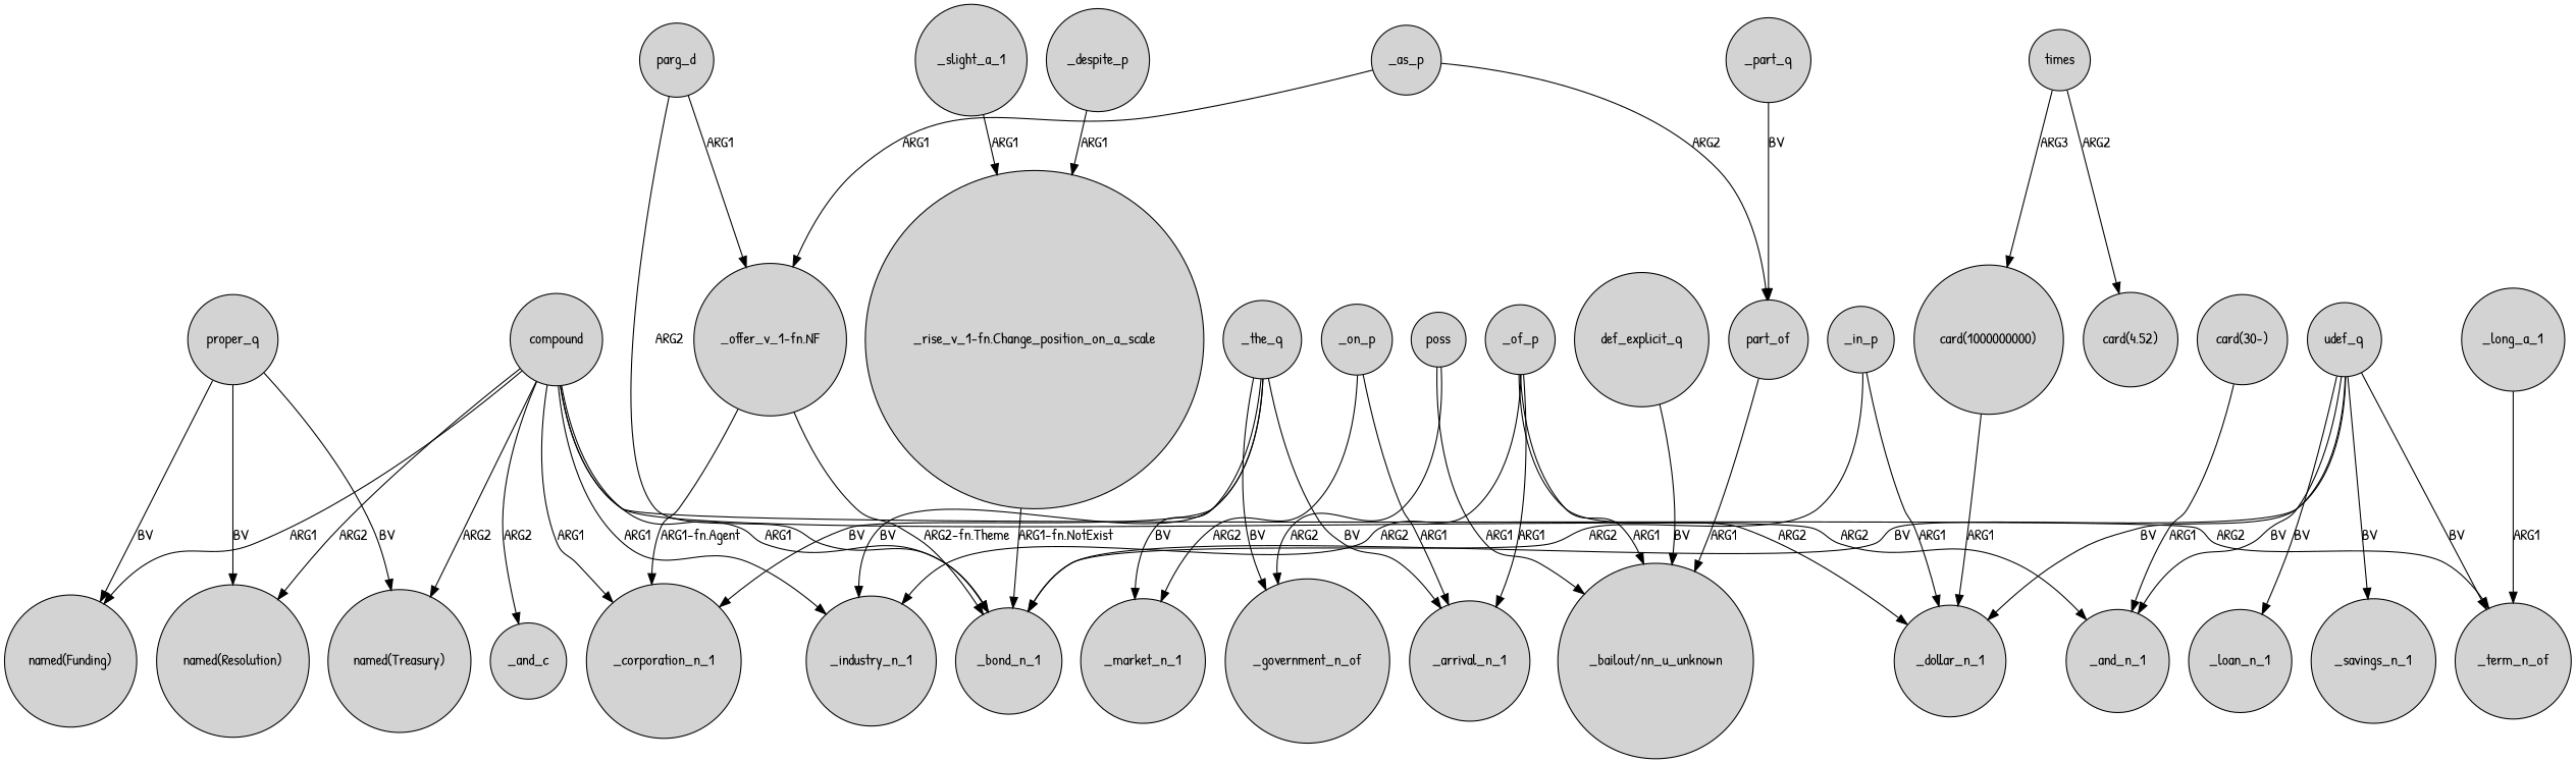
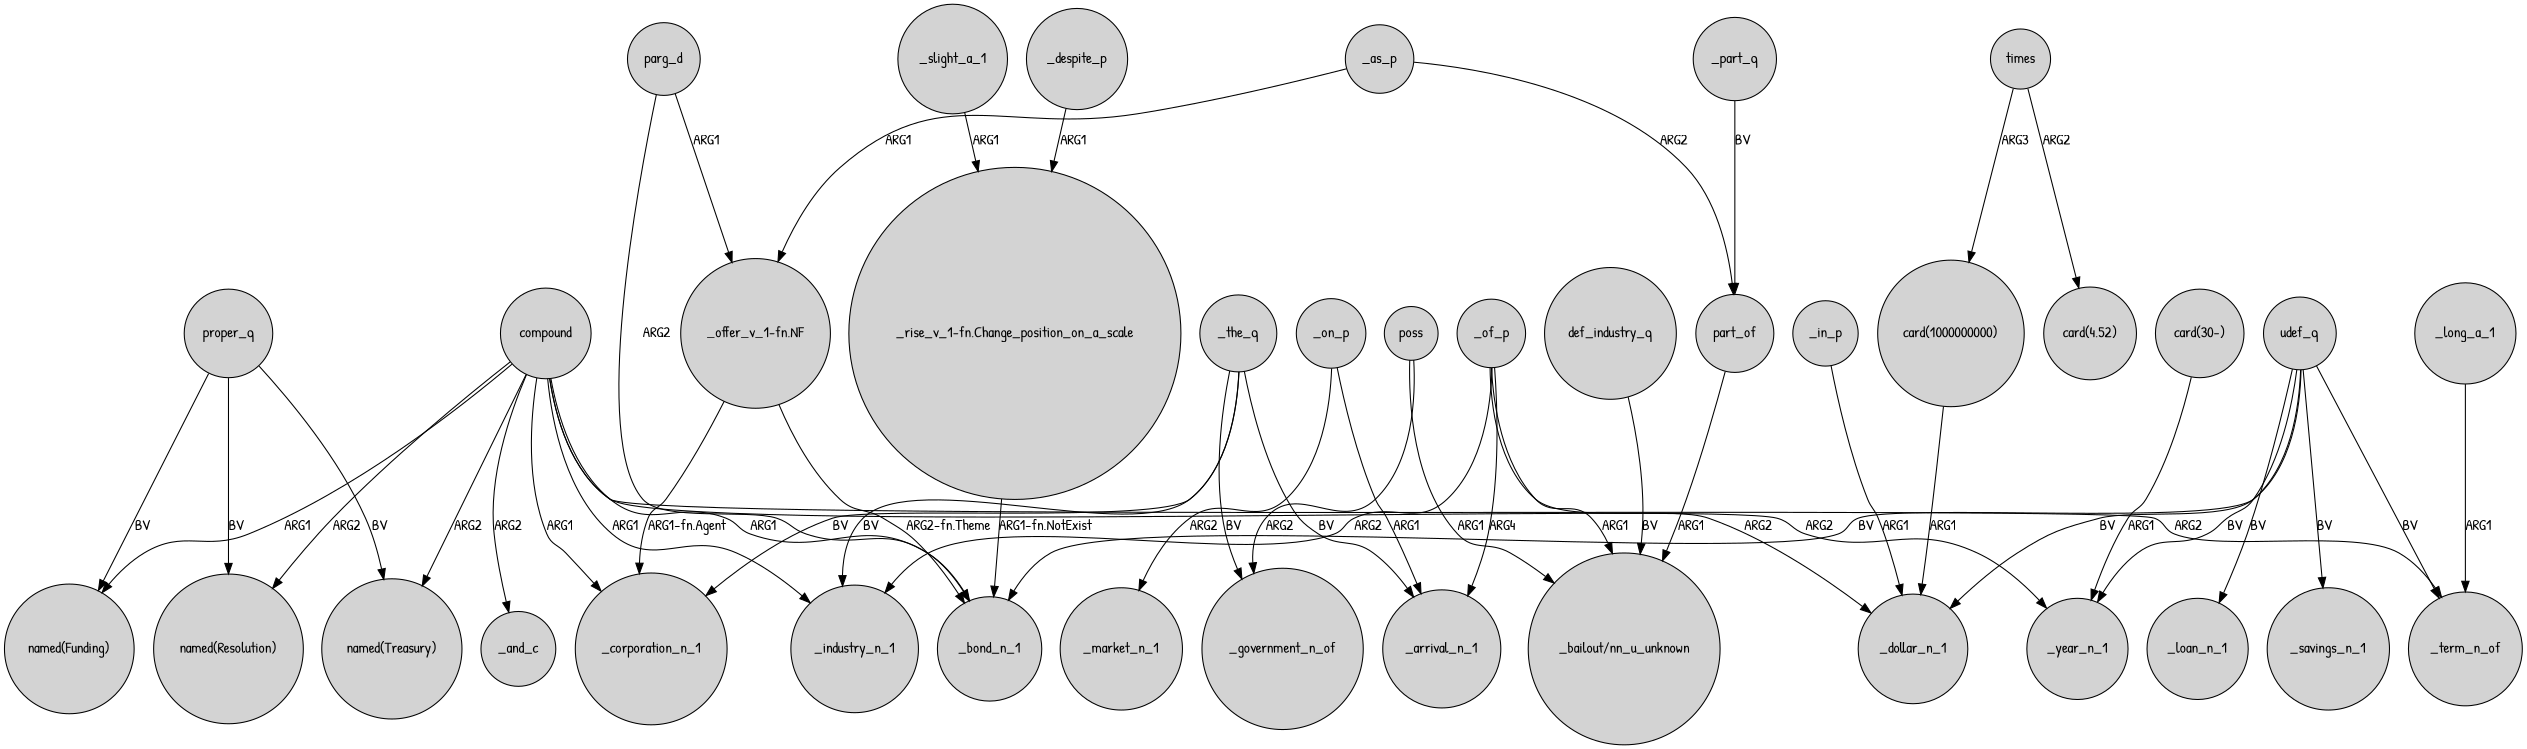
  digraph {
    fontname="Patrick Hand"
    node [fontname="Patrick Hand" shape=circle style=filled]
    edge [fontname="Patrick Hand"]
    compound
    "named(Treasury)"
    "named(Funding)"
    _corporation_n_1
    _term_n_of
    _bond_n_1
    _industry_n_1
-   _year_n_1 [label=_and_n_1]
+   _year_n_1
    _and_c
    "named(Resolution)"
    "_offer_v_1-fn.NF"
    _despite_p
    "_rise_v_1-fn.Change_position_on_a_scale"
    part_of
    "_bailout/nn_u_unknown"
    _in_p
    _dollar_n_1
    parg_d
    _the_q
    _arrival_n_1
    _market_n_1
    _government_n_of
    _of_p
    _as_p
    udef_q
    _loan_n_1
    _savings_n_1
    _on_p
    poss
    "card(30-)"
    times
    "card(4.52)"
    "card(1000000000)"
    _part_q
    _slight_a_1
    proper_q
-   def_explicit_q
+   def_explicit_q [label=def_industry_q]
    _long_a_1
    compound -> "named(Treasury)" [label=ARG2]
    compound -> "named(Funding)" [label=ARG1]
    compound -> _corporation_n_1 [label=ARG1]
    compound -> _term_n_of [label=ARG2]
    compound -> _bond_n_1 [label=ARG1]
    compound -> _industry_n_1 [label=ARG1]
    compound -> _year_n_1 [label=ARG2]
    compound -> _and_c [label=ARG2]
    compound -> "named(Resolution)" [label=ARG2]
    "_offer_v_1-fn.NF" -> _corporation_n_1 [label="ARG1-fn.Agent"]
    "_offer_v_1-fn.NF" -> _bond_n_1 [label="ARG2-fn.Theme"]
    _despite_p -> "_rise_v_1-fn.Change_position_on_a_scale" [label=ARG1]
    "_rise_v_1-fn.Change_position_on_a_scale" -> _bond_n_1 [label="ARG1-fn.NotExist"]
    part_of -> "_bailout/nn_u_unknown" [label=ARG1]
-   _in_p -> _bond_n_1 [label=ARG2]
    _in_p -> _dollar_n_1 [label=ARG1]
    parg_d -> _bond_n_1 [label=ARG2]
    parg_d -> "_offer_v_1-fn.NF" [label=ARG1]
    _the_q -> _corporation_n_1 [label=BV]
    _the_q -> _industry_n_1 [label=BV]
    _the_q -> _arrival_n_1 [label=BV]
-   _the_q -> _market_n_1 [label=BV]
    _the_q -> _government_n_of [label=BV]
    _of_p -> _industry_n_1 [label=ARG2]
    _of_p -> "_bailout/nn_u_unknown" [label=ARG1]
    _of_p -> _dollar_n_1 [label=ARG2]
-   _of_p -> _arrival_n_1 [label=ARG1]
+   _of_p -> _arrival_n_1 [label=ARG4]
    _as_p -> "_offer_v_1-fn.NF" [label=ARG1]
    _as_p -> part_of [label=ARG2]
    udef_q -> _term_n_of [label=BV]
    udef_q -> _bond_n_1 [label=BV]
    udef_q -> _year_n_1 [label=BV]
    udef_q -> _dollar_n_1 [label=BV]
    udef_q -> _loan_n_1 [label=BV]
    udef_q -> _savings_n_1 [label=BV]
    _on_p -> _arrival_n_1 [label=ARG1]
    _on_p -> _market_n_1 [label=ARG2]
    poss -> "_bailout/nn_u_unknown" [label=ARG1]
    poss -> _government_n_of [label=ARG2]
    "card(30-)" -> _year_n_1 [label=ARG1]
    times -> "card(4.52)" [label=ARG2]
    times -> "card(1000000000)" [label=ARG3]
    "card(1000000000)" -> _dollar_n_1 [label=ARG1]
    _part_q -> part_of [label=BV]
    _slight_a_1 -> "_rise_v_1-fn.Change_position_on_a_scale" [label=ARG1]
    proper_q -> "named(Treasury)" [label=BV]
    proper_q -> "named(Funding)" [label=BV]
    proper_q -> "named(Resolution)" [label=BV]
    def_explicit_q -> "_bailout/nn_u_unknown" [label=BV]
    _long_a_1 -> _term_n_of [label=ARG1]
  }
